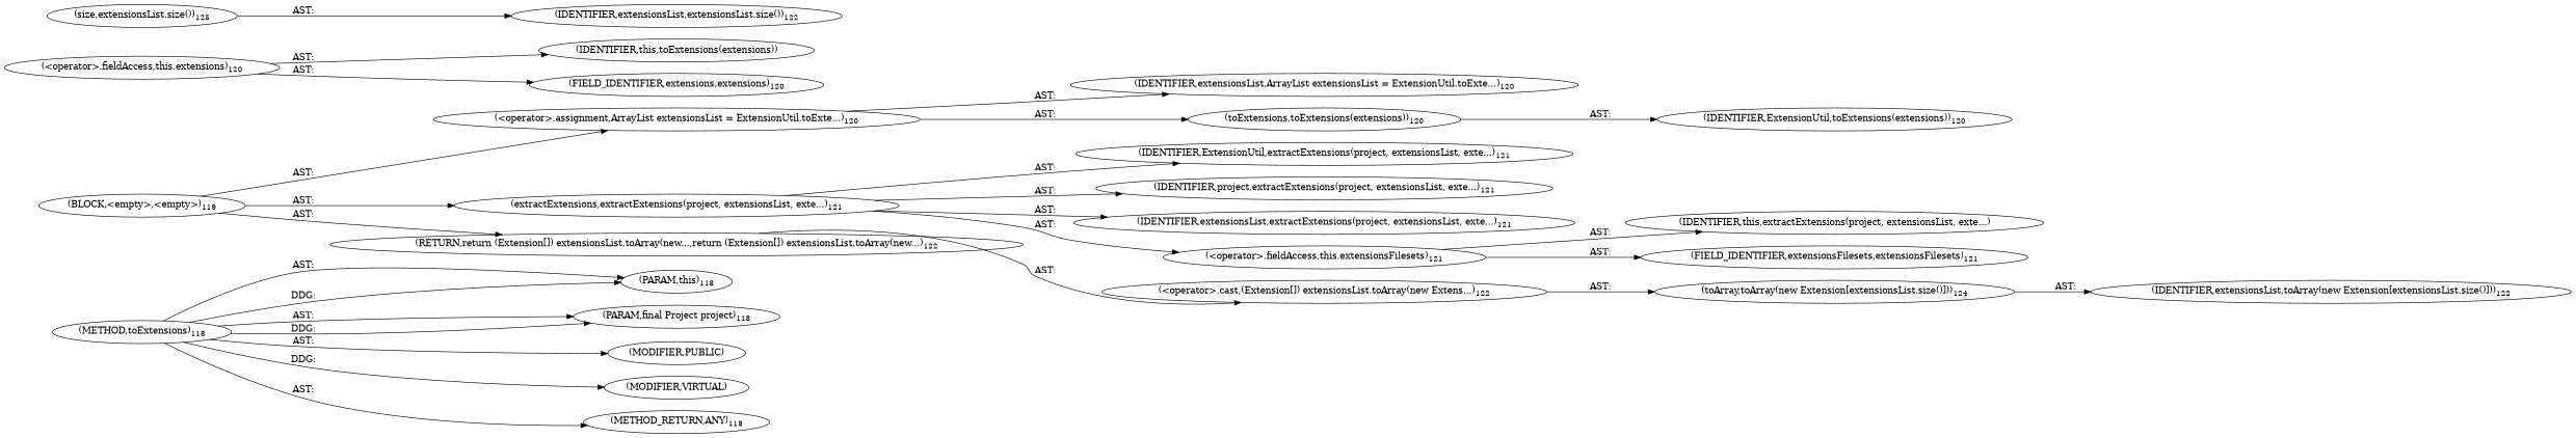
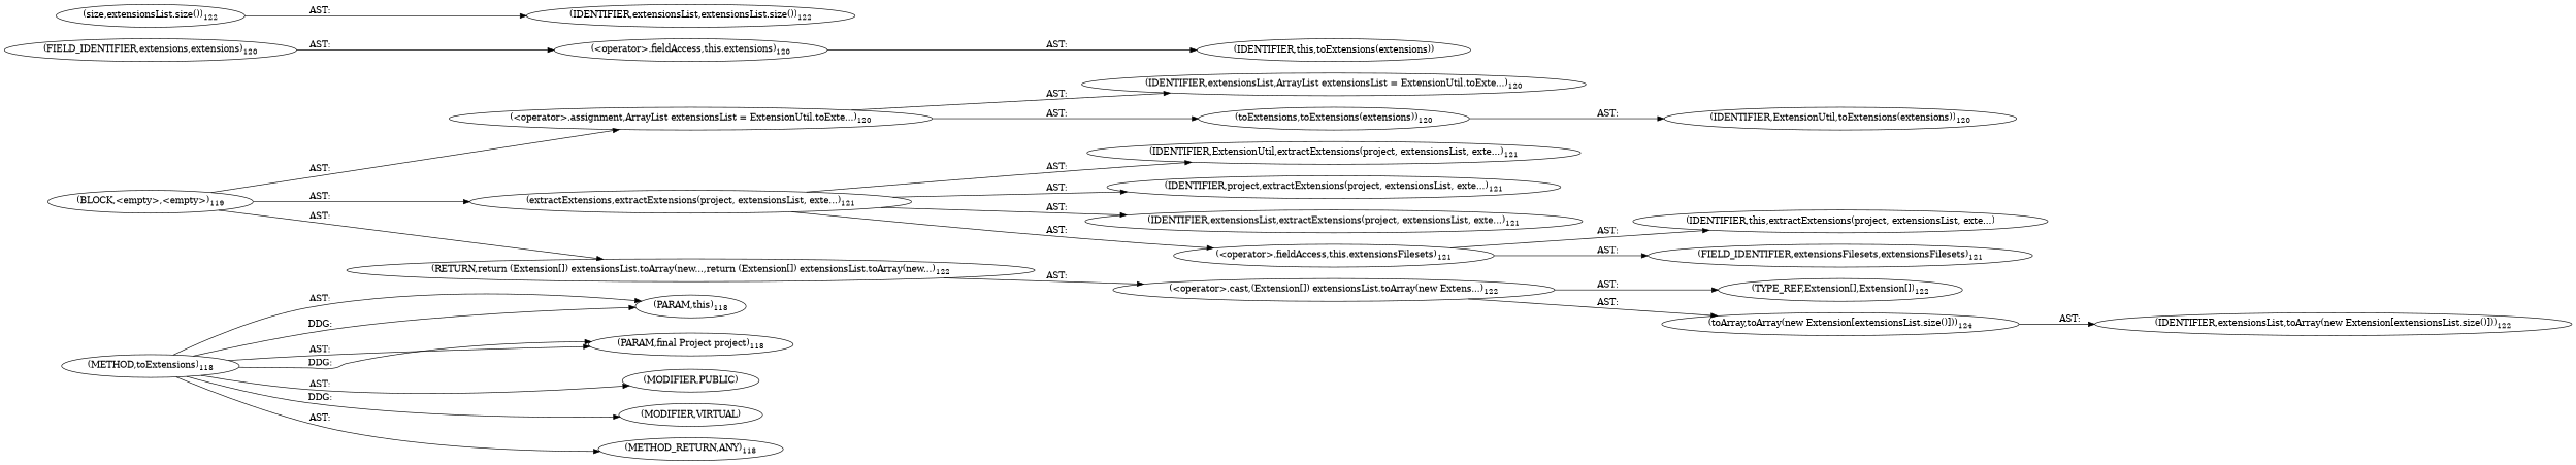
  digraph {
    rankdir=LR
    n1 [label=<(METHOD,toExtensions)<SUB>118</SUB>>]
    n2 [label=<(PARAM,this)<SUB>118</SUB>>]
    n3 [label=<(PARAM,final Project project)<SUB>118</SUB>>]
    n4 [label=<(MODIFIER,PUBLIC)>]
    n5 [label=<(MODIFIER,VIRTUAL)>]
    n6 [label=<(METHOD_RETURN,ANY)<SUB>118</SUB>>]
    n7 [label=<(BLOCK,&lt;empty&gt;,&lt;empty&gt;)<SUB>119</SUB>>]
    n8 [label=<(&lt;operator&gt;.assignment,ArrayList extensionsList = ExtensionUtil.toExte...)<SUB>120</SUB>>]
    n9 [label=<(extractExtensions,extractExtensions(project, extensionsList, exte...)<SUB>121</SUB>>]
    n10 [label=<(RETURN,return (Extension[]) extensionsList.toArray(new...,return (Extension[]) extensionsList.toArray(new...)<SUB>122</SUB>>]
    n11 [label=<(IDENTIFIER,extensionsList,ArrayList extensionsList = ExtensionUtil.toExte...)<SUB>120</SUB>>]
    n12 [label=<(toExtensions,toExtensions(extensions))<SUB>120</SUB>>]
    n13 [label=<(IDENTIFIER,ExtensionUtil,extractExtensions(project, extensionsList, exte...)<SUB>121</SUB>>]
    n14 [label=<(IDENTIFIER,project,extractExtensions(project, extensionsList, exte...)<SUB>121</SUB>>]
    n15 [label=<(IDENTIFIER,extensionsList,extractExtensions(project, extensionsList, exte...)<SUB>121</SUB>>]
    n16 [label=<(&lt;operator&gt;.fieldAccess,this.extensionsFilesets)<SUB>121</SUB>>]
    n17 [label=<(&lt;operator&gt;.cast,(Extension[]) extensionsList.toArray(new Extens...)<SUB>122</SUB>>]
    n18 [label=<(IDENTIFIER,ExtensionUtil,toExtensions(extensions))<SUB>120</SUB>>]
    n19 [label=<(&lt;operator&gt;.fieldAccess,this.extensions)<SUB>120</SUB>>]
    n20 [label=<(IDENTIFIER,this,toExtensions(extensions))>]
    n21 [label=<(FIELD_IDENTIFIER,extensions,extensions)<SUB>120</SUB>>]
    n22 [label=<(IDENTIFIER,this,extractExtensions(project, extensionsList, exte...)>]
    n23 [label=<(FIELD_IDENTIFIER,extensionsFilesets,extensionsFilesets)<SUB>121</SUB>>]
+   n24 [label=<(TYPE_REF,Extension[],Extension[])<SUB>122</SUB>>]
    n25 [label=<(toArray,toArray(new Extension[extensionsList.size()]))<SUB>124</SUB>>]
    n26 [label=<(IDENTIFIER,extensionsList,toArray(new Extension[extensionsList.size()]))<SUB>122</SUB>>]
-   n27 [label=<(size,extensionsList.size())<SUB>125</SUB>>]
+   n27 [label=<(size,extensionsList.size())<SUB>122</SUB>>]
    n28 [label=<(IDENTIFIER,extensionsList,extensionsList.size())<SUB>122</SUB>>]
    n1 -> n2 [label="AST: "]
    n1 -> n2 [label="DDG: "]
    n1 -> n3 [label="AST: "]
    n1 -> n3 [label="DDG: "]
    n1 -> n4 [label="AST: "]
    n1 -> n5 [label="DDG: "]
    n1 -> n6 [label="AST: "]
    n7 -> n8 [label="AST: "]
    n7 -> n9 [label="AST: "]
    n7 -> n10 [label="AST: "]
    n8 -> n11 [label="AST: "]
    n8 -> n12 [label="AST: "]
    n9 -> n13 [label="AST: "]
    n9 -> n14 [label="AST: "]
    n9 -> n15 [label="AST: "]
    n9 -> n16 [label="AST: "]
    n10 -> n17 [label="AST: "]
    n12 -> n18 [label="AST: "]
    n16 -> n22 [label="AST: "]
    n16 -> n23 [label="AST: "]
+   n17 -> n24 [label="AST: "]
    n17 -> n25 [label="AST: "]
    n19 -> n20 [label="AST: "]
-   n19 -> n21 [label="AST: "]
+   n21 -> n19 [label="AST: "]
    n25 -> n26 [label="AST: "]
    n27 -> n28 [label="AST: "]
  }
